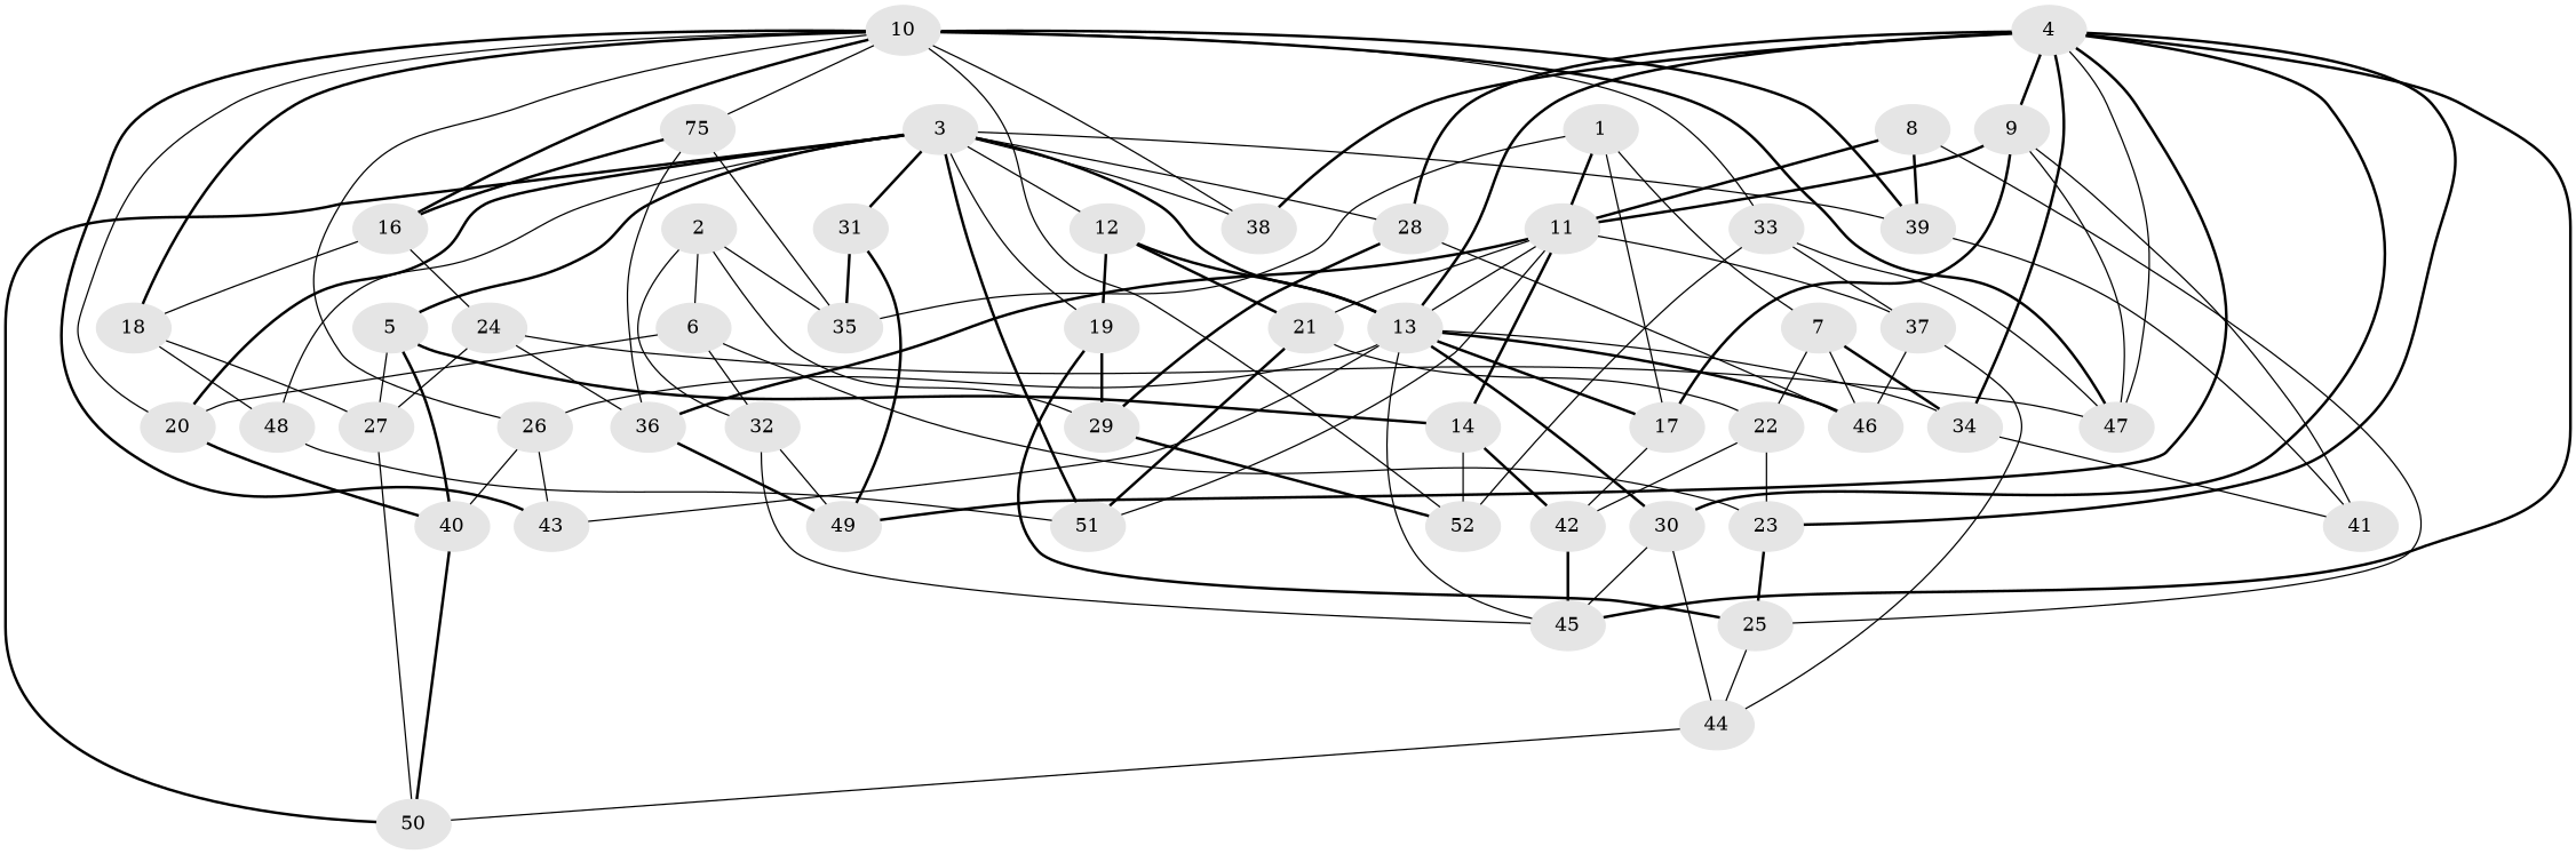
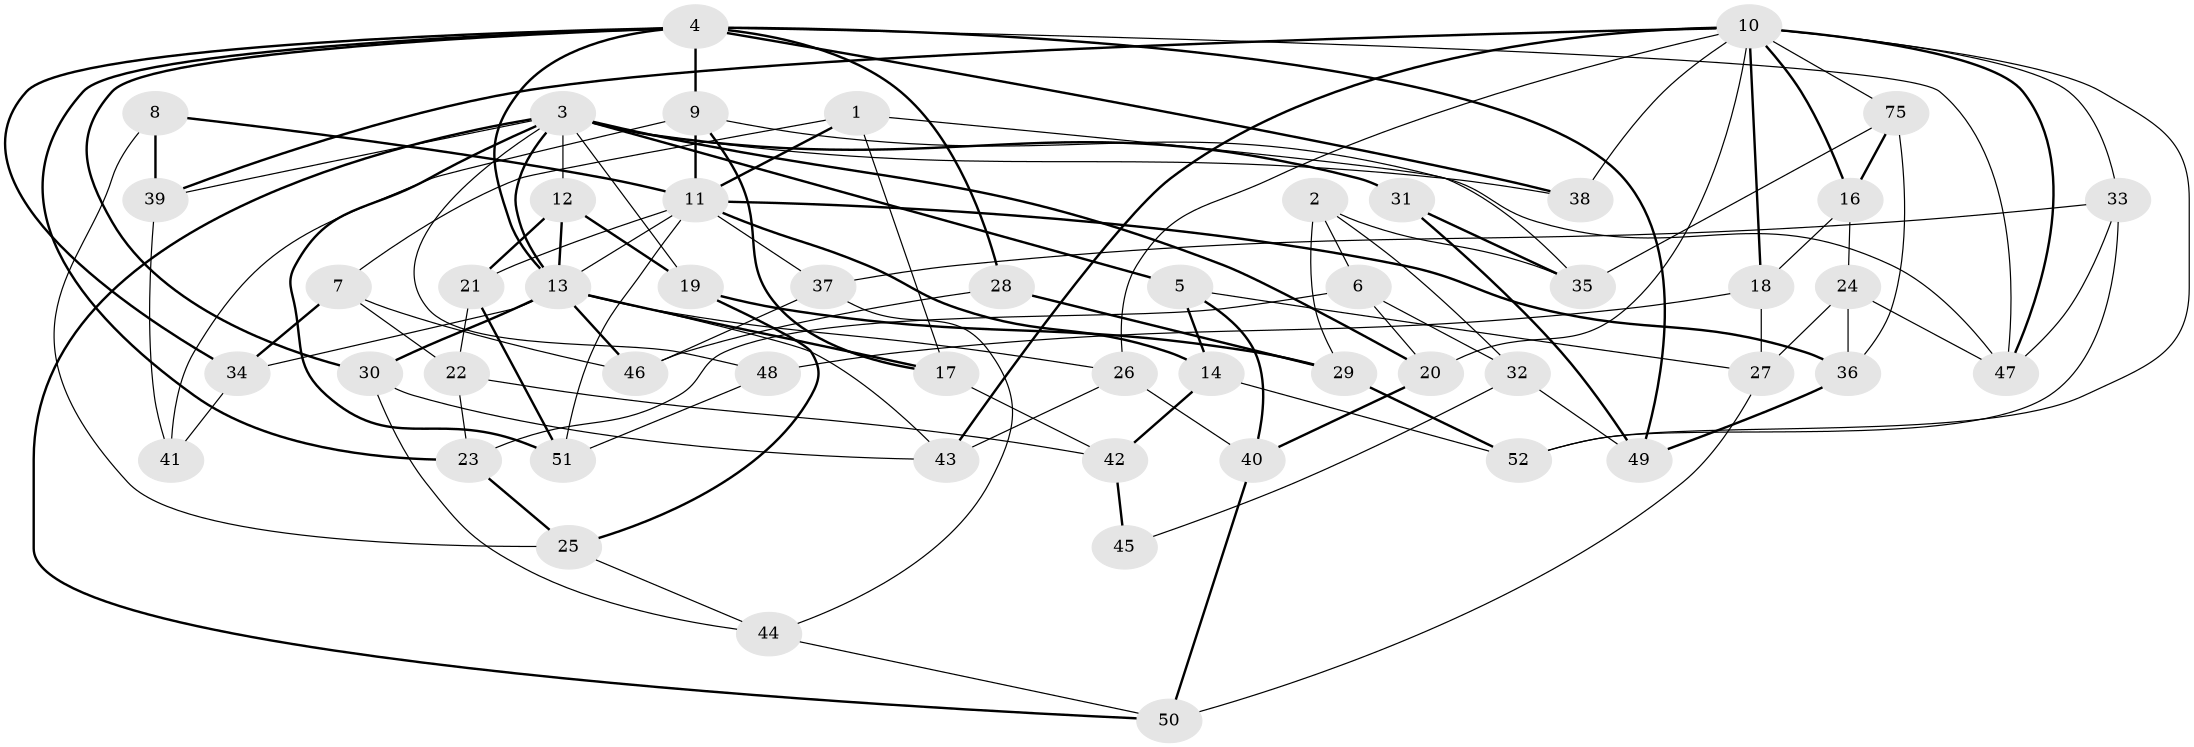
  graph {
    node [color=gray90 style=filled]
    edge [style=solid weight=1.0]
    1
    7
    11
    17
    35
    34
    22
    46
    13
    51
    14
    21
    36
    37
    42
    2
    6
    29
    32
    20
    23
    52
    45
    49
    3
    5
    12
    19
    28
    31
    38
    39
    48
    50
    27
    40
    30
    26
    43
    25
    41
    4
    9
    47
    44
    8
    10
    n48 [label=75]
    16
    18
    33
    24
    1 -- 7
    1 -- 11 [style=bold]
    1 -- 17
    1 -- 35
    7 -- 34 [style=bold]
    7 -- 22
    7 -- 46
    11 -- 13
    11 -- 51
    11 -- 14 [style=bold]
    11 -- 21
    11 -- 36 [style=bold]
    11 -- 37
    17 -- 42
    34 -- 41
    22 -- 42
    22 -- 23
    13 -- 17 [style=bold]
    13 -- 34
    13 -- 46 [style=bold]
-   13 -- 45
    13 -- 30 [style=bold]
    13 -- 26
    13 -- 43
    14 -- 42 [style=bold]
    14 -- 52
    21 -- 22
    21 -- 51 [style=bold]
    36 -- 49 [style=bold]
    37 -- 46
    37 -- 44
    42 -- 45 [style=bold]
    2 -- 35
    2 -- 6
    2 -- 29
    2 -- 32
    6 -- 32
    6 -- 20
    6 -- 23
    29 -- 52 [style=bold]
    32 -- 45
    32 -- 49
    20 -- 40 [style=bold]
    23 -- 25 [style=bold]
    3 -- 13 [style=bold]
    3 -- 51 [style=bold]
    3 -- 20 [style=bold]
    3 -- 5 [style=bold]
    3 -- 12
    3 -- 19
-   3 -- 28
    3 -- 31 [style=bold]
    3 -- 38
    3 -- 39
    3 -- 48
    3 -- 50 [style=bold]
    5 -- 14 [style=bold]
    5 -- 27
    5 -- 40 [style=bold]
    12 -- 13 [style=bold]
    12 -- 21 [style=bold]
    12 -- 19 [style=bold]
    19 -- 29 [style=bold]
    19 -- 25 [style=bold]
    28 -- 46
    28 -- 29 [style=bold]
    31 -- 35 [style=bold]
    31 -- 49 [style=bold]
    39 -- 41
    48 -- 51
    27 -- 50
    40 -- 50 [style=bold]
-   30 -- 45
+   30 -- 43
    30 -- 44
    26 -- 40
    26 -- 43
    25 -- 44
    4 -- 34 [style=bold]
    4 -- 13 [style=bold weight=2.0]
    4 -- 23 [style=bold]
-   4 -- 45 [style=bold]
    4 -- 49 [style=bold]
    4 -- 28 [style=bold]
    4 -- 38 [style=bold]
    4 -- 30 [style=bold]
    4 -- 9 [style=bold weight=2.0]
    4 -- 47
    9 -- 11 [style=bold]
    9 -- 17 [style=bold]
    9 -- 41
    9 -- 47
    44 -- 50
    8 -- 11 [style=bold weight=2.0]
    8 -- 39 [style=bold]
    8 -- 25
    10 -- 20
    10 -- 52
    10 -- 38 [weight=2.0]
    10 -- 39 [style=bold]
    10 -- 26
    10 -- 43 [style=bold]
    10 -- 47 [style=bold]
    10 -- n48
    10 -- 16 [style=bold]
    10 -- 18 [style=bold]
    10 -- 33
    n48 -- 35
    n48 -- 36
    n48 -- 16 [style=bold]
    16 -- 18
    16 -- 24
    18 -- 48
    18 -- 27
    33 -- 37
    33 -- 52
    33 -- 47
    24 -- 36
    24 -- 27
    24 -- 47
  }
